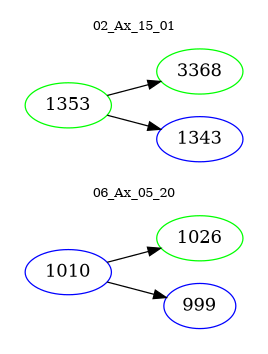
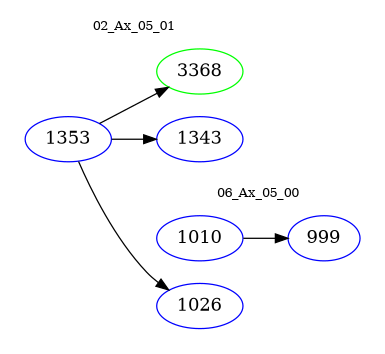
  digraph {
    rankdir=LR
    node [color=blue]
    edge [color=black]
    n1 [label=1010]
    n2 [label=999]
-   n3 [color=green label=1026]
-   n4 [color=green label=1353]
+   n3 [label=1026]
+   n4 [label=1353]
    n5 [label=1343]
    n6 [color=green label=3368]
    subgraph cluster_1 {
      color=white
      fontsize=10
-     label="06_Ax_05_20"
+     label="06_Ax_05_00"
      n1
      n2
      n3
    }
    subgraph cluster_2 {
      color=white
      fontsize=10
-     label="02_Ax_15_01"
+     label="02_Ax_05_01"
      n4
      n5
      n6
    }
    n1 -> n2
-   n1 -> n3
+   n4 -> n3
    n4 -> n5
    n4 -> n6
  }
